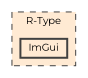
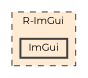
  digraph {
    compound=true
    fontname=Montserrat
    n1 [color=grey25 fillcolor="#ffead3" fontname=Montserrat fontsize=10 height=0.2 label=ImGui shape=box style="filled,bold" width=0.4]
    subgraph cluster_1 {
      bgcolor="#ffead3"
      fontsize=10
-     label="R-Type"
+     label="R-ImGui"
      pencolor=grey25
      style="filled,dashed"
      n1
    }
  }
